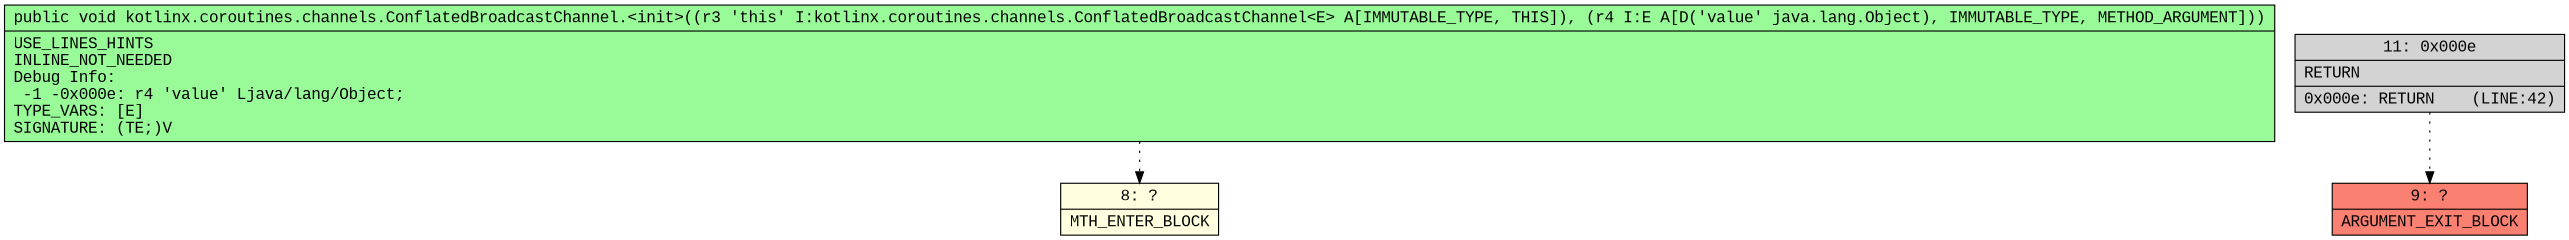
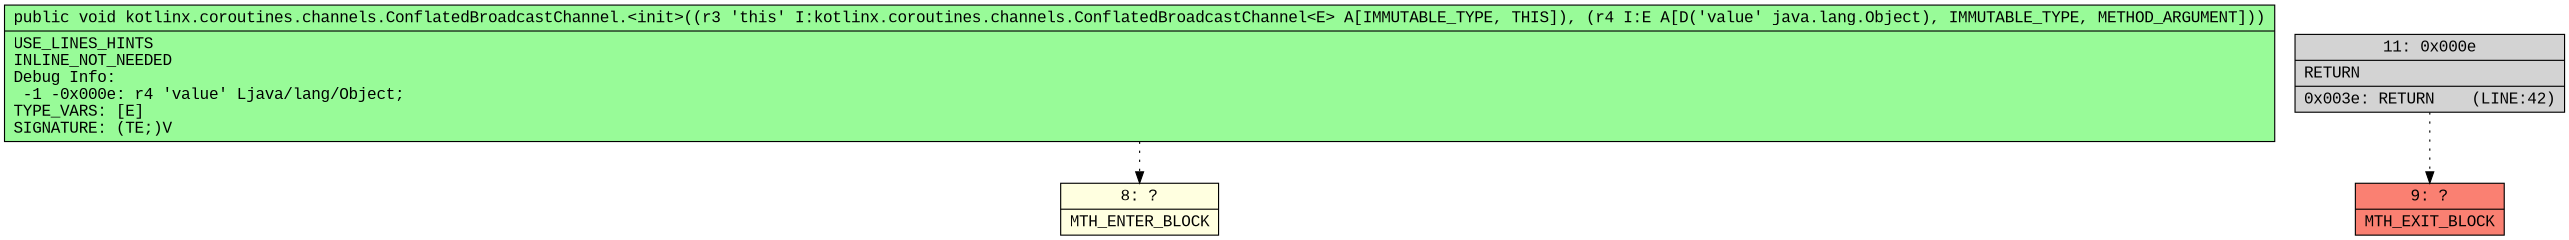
  digraph {
    fontname="Liberation Mono"
    node [fontname="Liberation Mono" shape=record style=filled]
    edge [fontname="Liberation Mono" style=dotted]
    n1 [fillcolor=lightyellow label="{8\:\ ?|MTH_ENTER_BLOCK\l}"]
-   n2 [fillcolor=lightgrey label="{11\:\ 0x000e|RETURN\l|0x000e: RETURN    (LINE:42)\l}"]
-   n3 [fillcolor=salmon label="{9\:\ ?|ARGUMENT_EXIT_BLOCK\l}"]
+   n2 [fillcolor=lightgrey label="{11\:\ 0x000e|RETURN\l|0x003e: RETURN    (LINE:42)\l}"]
+   n3 [fillcolor=salmon label="{9\:\ ?|MTH_EXIT_BLOCK\l}"]
    n4 [fillcolor=palegreen label="{public void kotlinx.coroutines.channels.ConflatedBroadcastChannel.\<init\>((r3 'this' I:kotlinx.coroutines.channels.ConflatedBroadcastChannel\<E\> A[IMMUTABLE_TYPE, THIS]), (r4 I:E A[D('value' java.lang.Object), IMMUTABLE_TYPE, METHOD_ARGUMENT]))  | USE_LINES_HINTS\lINLINE_NOT_NEEDED\lDebug Info:\l  \-1 \-0x000e: r4 'value' Ljava\/lang\/Object;\lTYPE_VARS: [E]\lSIGNATURE: (TE;)V\l}"]
    n2 -> n3
    n4 -> n1
  }
